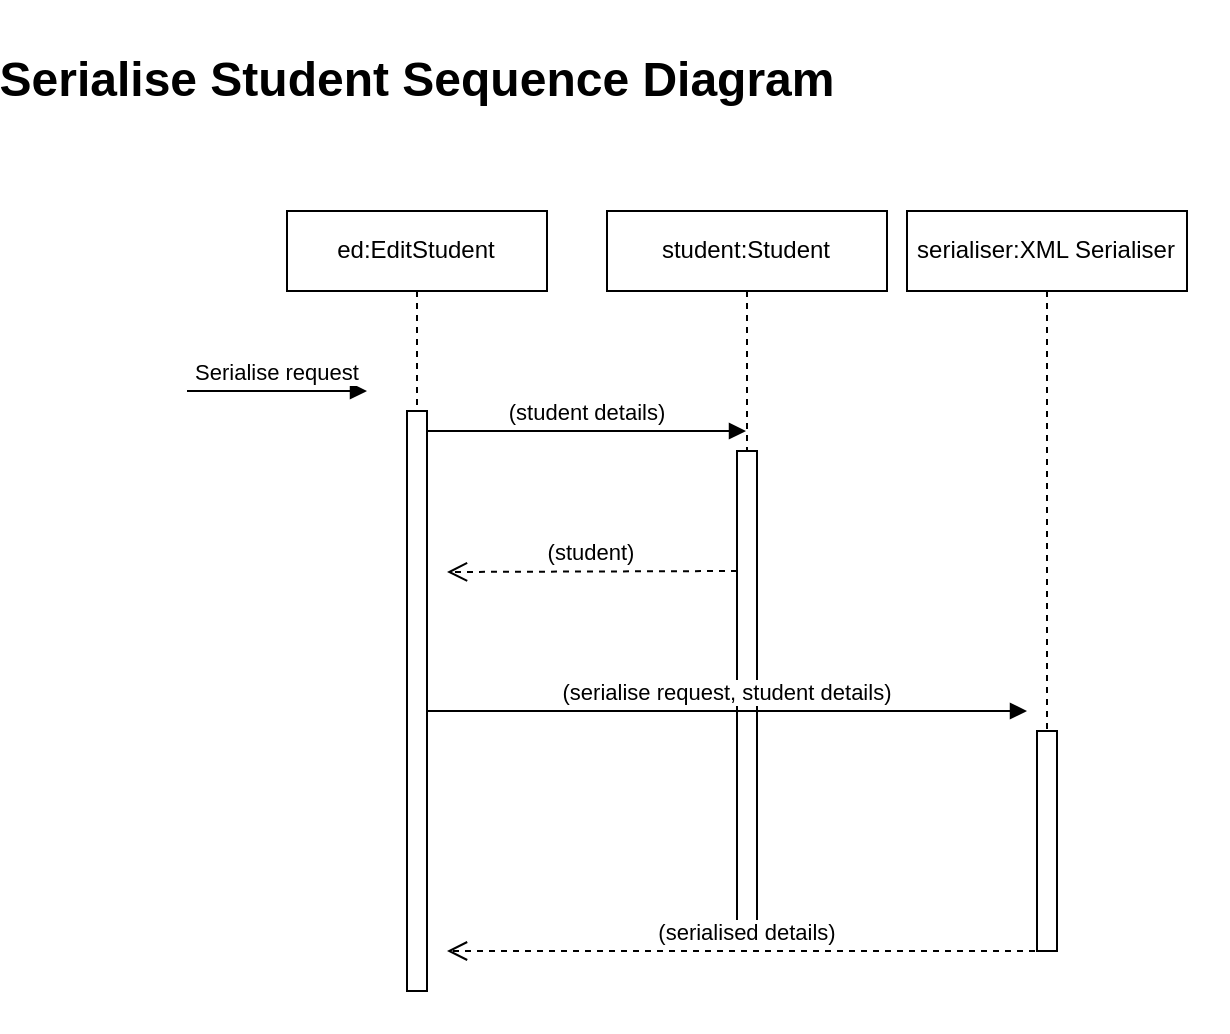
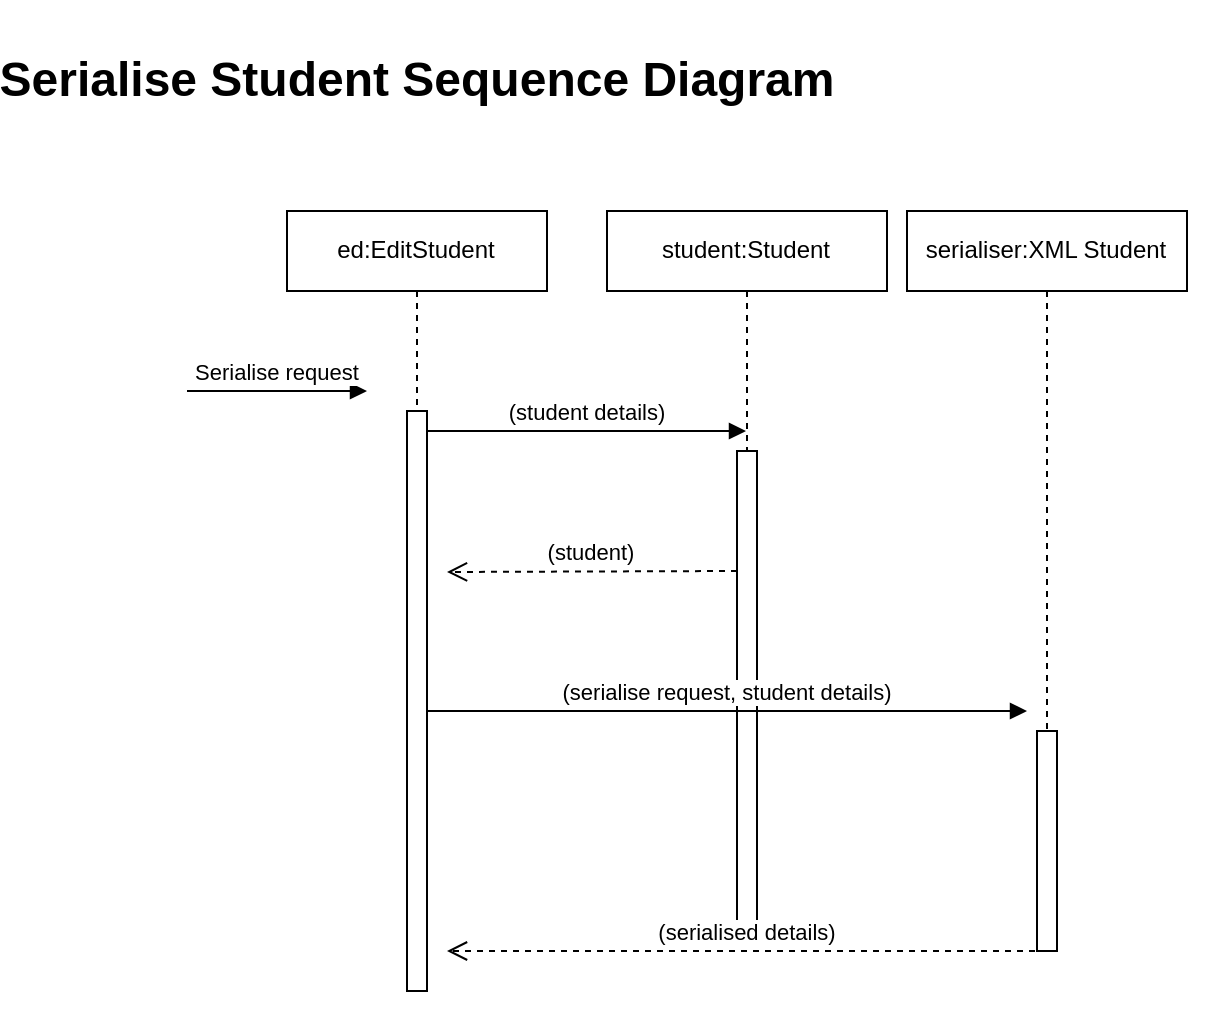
  <mxCell id="0" />
  <mxCell id="1" parent="0" />
  <mxCell id="2" value="ed:EditStudent&lt;br&gt;" parent="1" vertex="1" style="shape=umlLifeline;perimeter=lifelinePerimeter;whiteSpace=wrap;html=1;container=1;collapsible=0;recursiveResize=0;outlineConnect=0;"><mxGeometry as="geometry" height="390" width="130" y="105" x="70" /></mxCell>
  <mxCell id="3" value="" parent="2" vertex="1" style="html=1;points=[];perimeter=orthogonalPerimeter;"><mxGeometry as="geometry" height="290" width="10" y="100" x="60" /></mxCell>
  <mxCell id="4" value="Serialise Student Sequence Diagram&lt;br&gt;" parent="1" vertex="1" style="text;strokeColor=none;fillColor=none;html=1;fontSize=24;fontStyle=1;verticalAlign=middle;align=center;"><mxGeometry x="85" y="20" as="geometry" height="40" width="100" /></mxCell>
  <mxCell id="5" value="student:Student&lt;br&gt;" parent="1" vertex="1" style="shape=umlLifeline;perimeter=lifelinePerimeter;whiteSpace=wrap;html=1;container=1;collapsible=0;recursiveResize=0;outlineConnect=0;"><mxGeometry as="geometry" height="360" width="140" y="105" x="230" /></mxCell>
  <mxCell id="6" value="" parent="5" vertex="1" style="html=1;points=[];perimeter=orthogonalPerimeter;"><mxGeometry as="geometry" height="240" width="10" y="120" x="65" /></mxCell>
  <mxCell id="7" value="(student)&lt;br&gt;" parent="1" style="html=1;verticalAlign=bottom;endArrow=open;dashed=1;endSize=8;" edge="1"><mxGeometry as="geometry" relative="1"><mxPoint as="sourcePoint" y="285" x="295" /><mxPoint as="targetPoint" y="285.5" x="150" /></mxGeometry></mxCell>
  <mxCell id="8" value="Serialise request&lt;br&gt;" parent="1" style="html=1;verticalAlign=bottom;endArrow=block;" edge="1"><mxGeometry as="geometry" width="80" relative="1"><mxPoint as="sourcePoint" y="195" x="20" /><mxPoint as="targetPoint" y="195" x="110" /></mxGeometry></mxCell>
  <mxCell id="9" value="(student details)&lt;br&gt;" parent="1" style="html=1;verticalAlign=bottom;endArrow=block;" edge="1" target="5"><mxGeometry as="geometry" width="80" relative="1"><mxPoint as="sourcePoint" y="215" x="140" /><mxPoint as="targetPoint" y="255" x="210" /><Array as="points"><mxPoint y="215" x="270" /></Array></mxGeometry></mxCell>
- <mxCell id="10" value="serialiser:XML Serialiser&lt;br&gt;" parent="1" vertex="1" style="shape=umlLifeline;perimeter=lifelinePerimeter;whiteSpace=wrap;html=1;container=1;collapsible=0;recursiveResize=0;outlineConnect=0;"><mxGeometry as="geometry" height="370" width="140" y="105" x="380" /></mxCell>
+ <mxCell id="10" value="serialiser:XML Student&lt;br&gt;" parent="1" vertex="1" style="shape=umlLifeline;perimeter=lifelinePerimeter;whiteSpace=wrap;html=1;container=1;collapsible=0;recursiveResize=0;outlineConnect=0;"><mxGeometry as="geometry" height="370" width="140" y="105" x="380" /></mxCell>
  <mxCell id="11" value="" parent="10" vertex="1" style="html=1;points=[];perimeter=orthogonalPerimeter;"><mxGeometry as="geometry" height="110" width="10" y="260" x="65" /></mxCell>
  <mxCell id="12" value="(serialised details)&lt;br&gt;" parent="1" style="html=1;verticalAlign=bottom;endArrow=open;dashed=1;endSize=8;" edge="1"><mxGeometry as="geometry" relative="1"><mxPoint as="sourcePoint" y="475" x="450" /><mxPoint as="targetPoint" y="475" x="150" /></mxGeometry></mxCell>
  <mxCell id="13" value="(serialise request, student details)&lt;br&gt;" parent="1" style="html=1;verticalAlign=bottom;endArrow=block;" edge="1"><mxGeometry as="geometry" width="80" relative="1"><mxPoint as="sourcePoint" y="355" x="140" /><mxPoint as="targetPoint" y="355" x="440" /></mxGeometry></mxCell>
